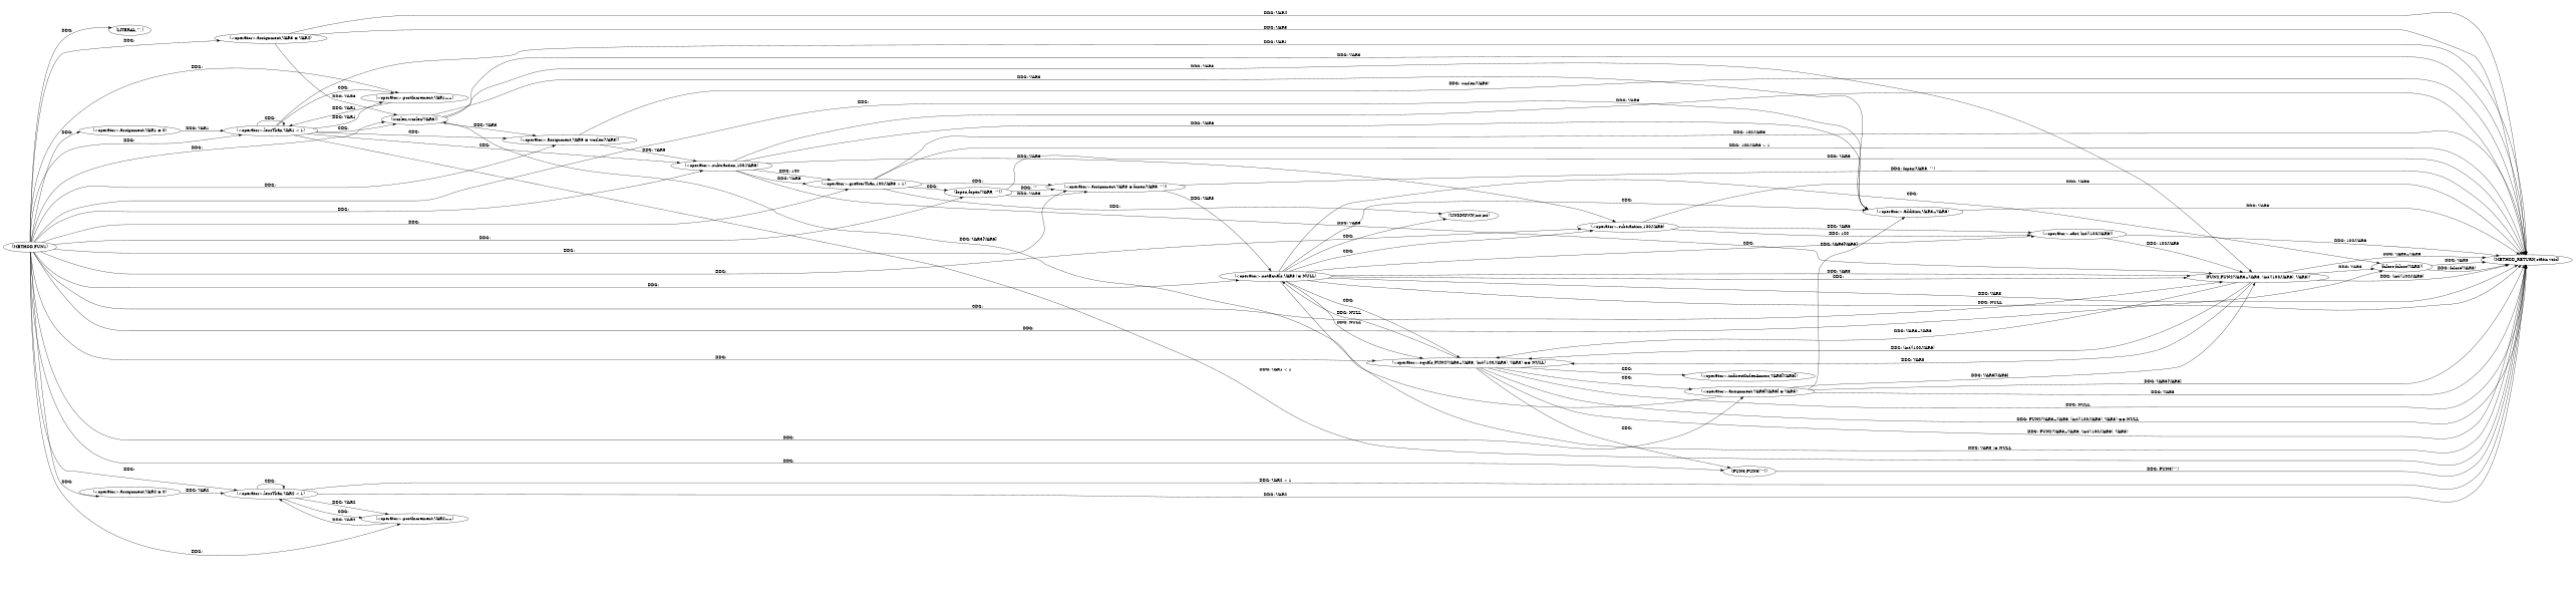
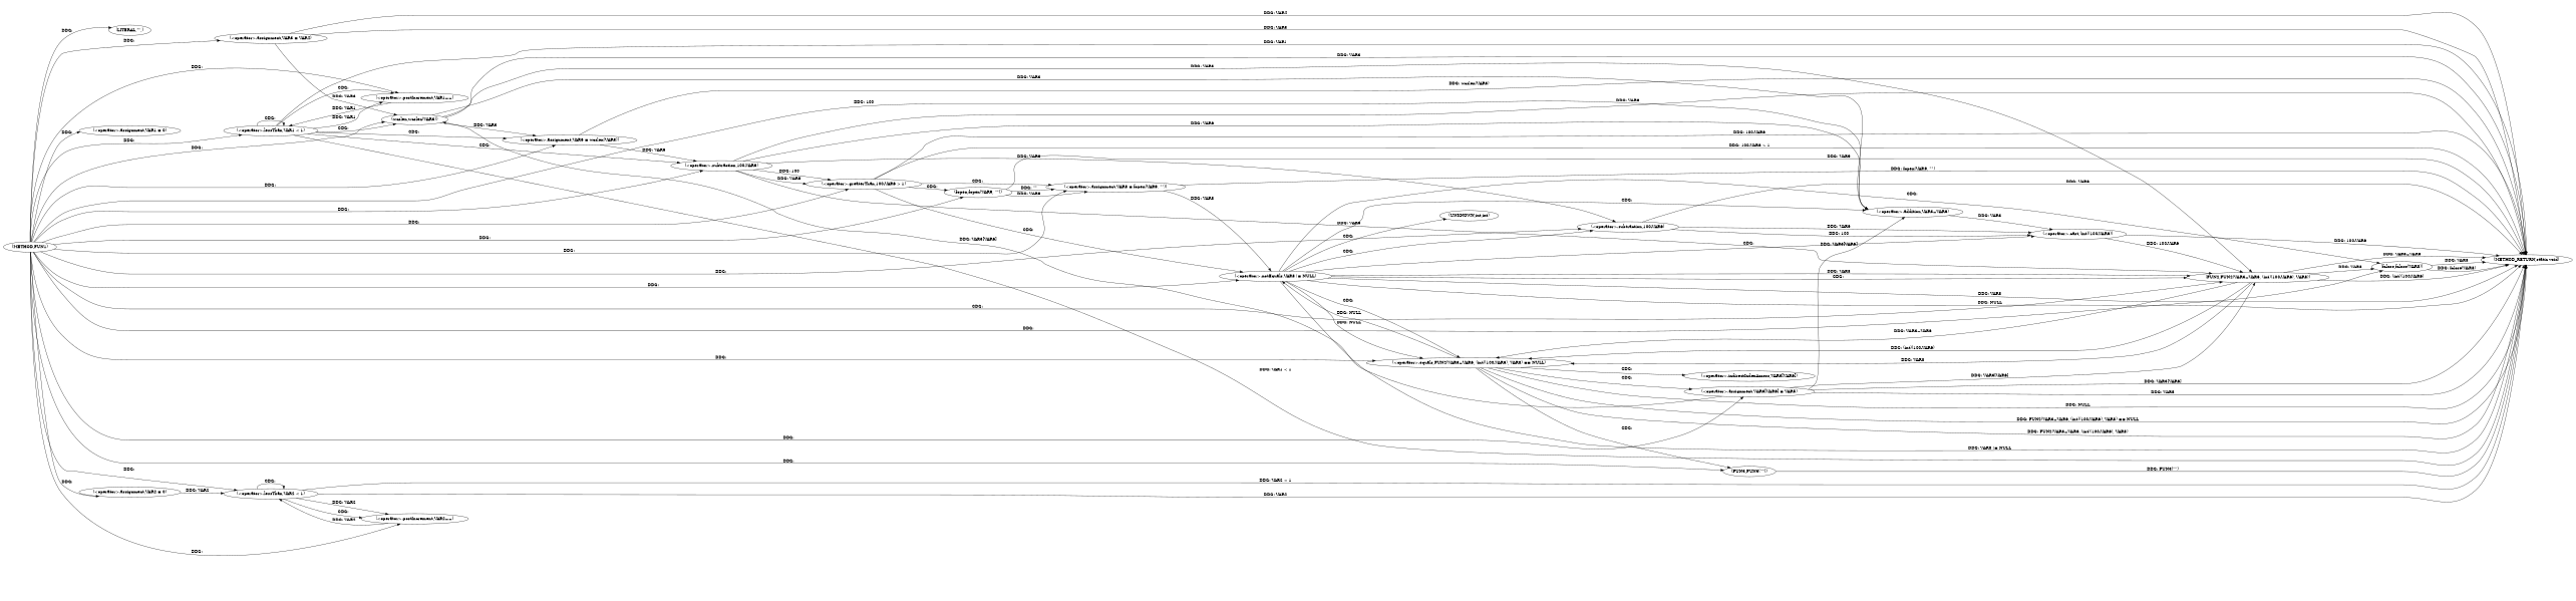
  digraph {
    rankdir=LR
    n1 [label="(METHOD,FUN1)"]
    n2 [label="(LITERAL,\"\",)"]
    n3 [label="(<operator>.assignment,VAR3 = VAR4)"]
    n4 [label="(<operator>.assignment,VAR1 = 0)"]
    n5 [label="(<operator>.lessThan,VAR1 < 1)"]
    n6 [label="(<operator>.postIncrement,VAR1++)"]
    n7 [label="(<operator>.assignment,VAR6 = wcslen(VAR3))"]
    n8 [label="(wcslen,wcslen(VAR3))"]
    n9 [label="(<operator>.greaterThan,100-VAR6 > 1)"]
    n10 [label="(<operator>.subtraction,100-VAR6)"]
    n11 [label="(<operator>.assignment,VAR8 = fopen(VAR9, \"\"))"]
    n12 [label="(fopen,fopen(VAR9, \"\"))"]
    n13 [label="(<operator>.notEquals,VAR8 != NULL)"]
    n14 [label="(<operator>.equals,FUN2(VAR3+VAR6, (int)(100-VAR6), VAR8) == NULL)"]
    n15 [label="(FUN2,FUN2(VAR3+VAR6, (int)(100-VAR6), VAR8))"]
    n16 [label="(<operator>.addition,VAR3+VAR6)"]
    n17 [label="(<operator>.subtraction,100-VAR6)"]
    n18 [label="(FUN3,FUN3(\"\"))"]
    n19 [label="(<operator>.assignment,VAR3[VAR6] = VAR5)"]
    n20 [label="(fclose,fclose(VAR8))"]
    n21 [label="(<operator>.assignment,VAR2 = 0)"]
    n22 [label="(<operator>.lessThan,VAR2 < 1)"]
    n23 [label="(<operator>.postIncrement,VAR2++)"]
    n24 [label="(METHOD_RETURN,static void)"]
    n25 [label="(<operator>.cast,(int)(100-VAR6))"]
    n26 [label="(UNKNOWN,int,int)"]
    n27 [label="(<operator>.indirectIndexAccess,VAR3[VAR6])"]
    n1 -> n2 [label="DDG: "]
    n1 -> n3 [label="DDG: "]
    n1 -> n4 [label="DDG: "]
    n1 -> n5 [label="DDG: "]
    n1 -> n6 [label="DDG: "]
    n1 -> n7 [label="DDG: "]
    n1 -> n8 [label="DDG: "]
    n1 -> n9 [label="DDG: "]
    n1 -> n10 [label="DDG: "]
    n1 -> n11 [label="DDG: "]
    n1 -> n12 [label="DDG: "]
    n1 -> n13 [label="DDG: "]
    n1 -> n14 [label="DDG: "]
    n1 -> n15 [label="CDG: "]
-   n1 -> n16 [label="DDG: "]
+   n1 -> n16 [label="DDG: 100"]
    n1 -> n17 [label="DDG: "]
    n1 -> n18 [label="DDG: "]
    n1 -> n19 [label="DDG: "]
    n1 -> n20 [label="DDG: "]
    n1 -> n21 [label="DDG: "]
    n1 -> n22 [label="DDG: "]
    n1 -> n23 [label="DDG: "]
    n3 -> n8 [label="DDG: VAR3"]
    n3 -> n24 [label="DDG: VAR4"]
    n3 -> n24 [label="DDG: VAR3"]
-   n4 -> n5 [label="DDG: VAR1"]
    n5 -> n5 [label="CDG: "]
    n5 -> n6 [label="DDG: VAR1"]
    n5 -> n6 [label="CDG: "]
    n5 -> n7 [label="CDG: "]
    n5 -> n8 [label="CDG: "]
    n5 -> n10 [label="CDG: "]
    n5 -> n24 [label="DDG: VAR1"]
    n5 -> n24 [label="DDG: VAR1 < 1"]
    n6 -> n5 [label="DDG: VAR1"]
    n7 -> n10 [label="DDG: VAR6"]
    n7 -> n24 [label="DDG: wcslen(VAR3)"]
    n8 -> n7 [label="DDG: VAR3"]
    n8 -> n15 [label="DDG: VAR3"]
    n8 -> n16 [label="DDG: VAR3"]
    n8 -> n24 [label="DDG: VAR3"]
    n9 -> n11 [label="CDG: "]
    n9 -> n12 [label="CDG: "]
-   n9 -> n26 [label="CDG: "]
+   n9 -> n13 [label="CDG: "]
    n9 -> n24 [label="DDG: 100-VAR6"]
    n9 -> n24 [label="DDG: 100-VAR6 > 1"]
    n10 -> n9 [label="DDG: 100"]
    n10 -> n9 [label="DDG: VAR6"]
    n10 -> n15 [label="DDG: VAR6"]
    n10 -> n16 [label="DDG: VAR6"]
    n10 -> n17 [label="DDG: VAR6"]
    n10 -> n24 [label="DDG: VAR6"]
    n11 -> n13 [label="DDG: VAR8"]
    n11 -> n24 [label="DDG: fopen(VAR9, \"\")"]
    n12 -> n11 [label="DDG: VAR9"]
    n12 -> n11 [label="DDG: \"\""]
    n12 -> n24 [label="DDG: VAR9"]
    n13 -> n14 [label="DDG: NULL"]
    n13 -> n14 [label="CDG: "]
    n13 -> n15 [label="DDG: VAR8"]
    n13 -> n15 [label="CDG: "]
    n13 -> n16 [label="CDG: "]
    n13 -> n17 [label="CDG: "]
    n13 -> n20 [label="CDG: "]
    n13 -> n24 [label="DDG: VAR8"]
    n13 -> n24 [label="DDG: NULL"]
    n13 -> n24 [label="DDG: VAR8 != NULL"]
    n13 -> n25 [label="CDG: "]
    n13 -> n26 [label="CDG: "]
    n14 -> n13 [label="DDG: NULL"]
    n14 -> n18 [label="CDG: "]
    n14 -> n19 [label="CDG: "]
    n14 -> n24 [label="DDG: NULL"]
    n14 -> n24 [label="DDG: FUN2(VAR3+VAR6, (int)(100-VAR6), VAR8) == NULL"]
    n14 -> n24 [label="DDG: FUN2(VAR3+VAR6, (int)(100-VAR6), VAR8)"]
    n14 -> n27 [label="CDG: "]
    n15 -> n14 [label="DDG: VAR3+VAR6"]
    n15 -> n14 [label="DDG: (int)(100-VAR6)"]
    n15 -> n14 [label="DDG: VAR8"]
    n15 -> n20 [label="DDG: VAR8"]
    n15 -> n24 [label="DDG: (int)(100-VAR6)"]
    n15 -> n24 [label="DDG: VAR3+VAR6"]
-   n16 -> n24 [label="DDG: VAR3"]
+   n16 -> n25 [label="DDG: VAR3"]
    n17 -> n24 [label="DDG: VAR6"]
    n17 -> n25 [label="DDG: 100"]
    n17 -> n25 [label="DDG: VAR6"]
    n18 -> n24 [label="DDG: FUN3(\"\")"]
    n19 -> n8 [label="DDG: VAR3[VAR6]"]
    n19 -> n15 [label="DDG: VAR3[VAR6]"]
    n19 -> n16 [label="DDG: VAR3[VAR6]"]
    n19 -> n24 [label="DDG: VAR3[VAR6]"]
    n19 -> n24 [label="DDG: VAR5"]
    n20 -> n24 [label="DDG: fclose(VAR8)"]
    n20 -> n24 [label="DDG: VAR8"]
    n21 -> n22 [label="DDG: VAR2"]
    n22 -> n22 [label="CDG: "]
    n22 -> n23 [label="DDG: VAR2"]
    n22 -> n23 [label="CDG: "]
    n22 -> n24 [label="DDG: VAR2 < 1"]
    n22 -> n24 [label="DDG: VAR2"]
    n23 -> n22 [label="DDG: VAR2"]
    n25 -> n15 [label="DDG: 100-VAR6"]
    n25 -> n24 [label="DDG: 100-VAR6"]
  }
